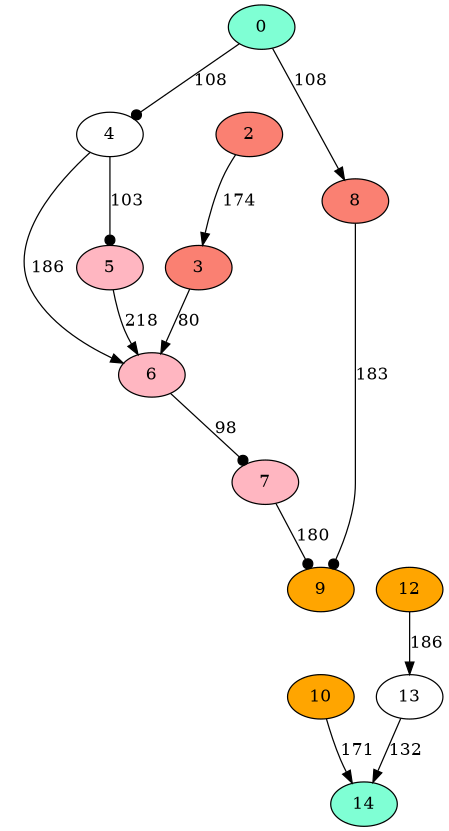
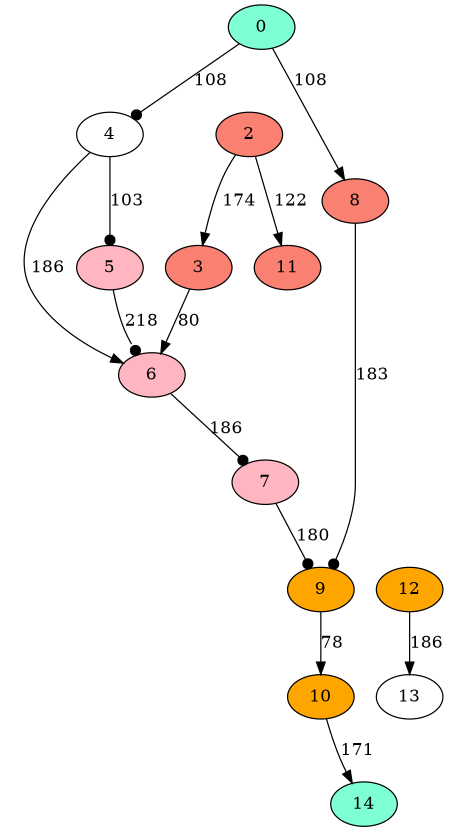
  digraph {
    node [fillcolor=salmon style=filled]
    edge [arrowhead=normal]
    0 [fillcolor=aquamarine]
    4 [fillcolor=white]
    8
    6 [fillcolor=lightpink]
    5 [fillcolor=lightpink]
    9 [fillcolor=orange]
    2
    3
+   11
    7 [fillcolor=lightpink]
    13 [fillcolor=white]
    14 [fillcolor=aquamarine]
    10 [fillcolor=orange]
    12 [fillcolor=orange]
    0 -> 4 [arrowhead=dot label=108]
    0 -> 8 [label=108]
    4 -> 6 [label=186]
    4 -> 5 [arrowhead=dot label=103]
    8 -> 9 [arrowhead=dot label=183]
-   6 -> 7 [arrowhead=dot label=98]
-   5 -> 6 [label=218]
+   6 -> 7 [arrowhead=dot label=186]
+   5 -> 6 [arrowhead=dot label=218]
+   9 -> 10 [label=78]
    2 -> 3 [label=174]
+   2 -> 11 [label=122]
    3 -> 6 [label=80]
    7 -> 9 [arrowhead=dot label=180]
-   13 -> 14 [label=132]
    10 -> 14 [label=171]
    12 -> 13 [label=186]
  }
